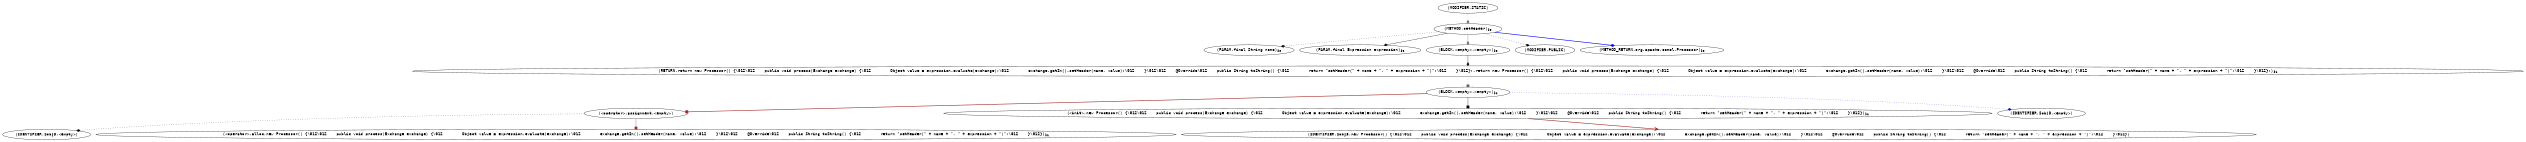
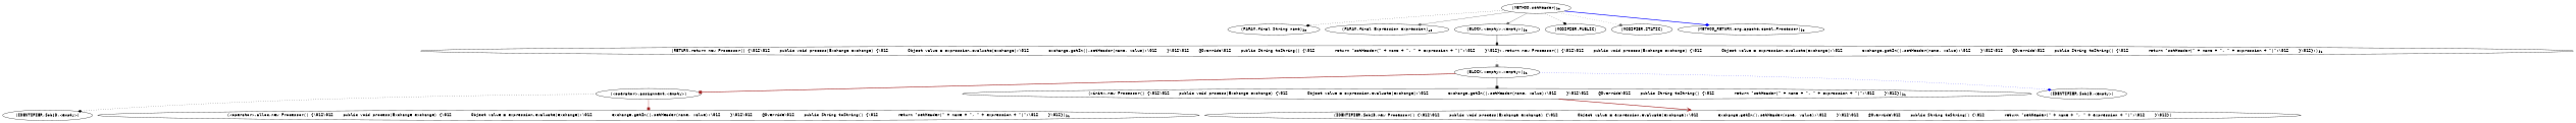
  digraph {
    fontname="DejaVu Sans Mono"
    node [fontname="DejaVu Sans Mono"]
    edge [arrowhead=diamond color=black fontname="DejaVu Sans Mono" style=dotted]
    n1 [label=<(METHOD,setHeader)<SUB>90</SUB>>]
    n2 [label=<(PARAM,final String name)<SUB>90</SUB>>]
-   n3 [label=<(PARAM,final Expression expression)<SUB>90</SUB>>]
+   n3 [label=<(PARAM,final Expression expression)<SUB>40</SUB>>]
    n4 [label=<(BLOCK,&lt;empty&gt;,&lt;empty&gt;)<SUB>90</SUB>>]
    n5 [label=<(MODIFIER,PUBLIC)>]
    n6 [label=<(MODIFIER,STATIC)>]
    n7 [label=<(METHOD_RETURN,org.apache.camel.Processor)<SUB>90</SUB>>]
    n8 [label=<(RETURN,return new Processor() {\012\012    public void process(Exchange exchange) {\012        Object value = expression.evaluate(exchange);\012        exchange.getIn().setHeader(name, value);\012    }\012\012    @Override\012    public String toString() {\012        return &quot;setHeader(&quot; + name + &quot;, &quot; + expression + &quot;)&quot;;\012    }\012};,return new Processor() {\012\012    public void process(Exchange exchange) {\012        Object value = expression.evaluate(exchange);\012        exchange.getIn().setHeader(name, value);\012    }\012\012    @Override\012    public String toString() {\012        return &quot;setHeader(&quot; + name + &quot;, &quot; + expression + &quot;)&quot;;\012    }\012};)<SUB>91</SUB>>]
    n9 [label=<(BLOCK,&lt;empty&gt;,&lt;empty&gt;)<SUB>91</SUB>>]
    n10 [label=<(&lt;operator&gt;.assignment,&lt;empty&gt;)>]
    n11 [label=<(&lt;init&gt;,new Processor() {\012\012    public void process(Exchange exchange) {\012        Object value = expression.evaluate(exchange);\012        exchange.getIn().setHeader(name, value);\012    }\012\012    @Override\012    public String toString() {\012        return &quot;setHeader(&quot; + name + &quot;, &quot; + expression + &quot;)&quot;;\012    }\012})<SUB>91</SUB>>]
    n12 [label=<(IDENTIFIER,$obj3,&lt;empty&gt;)>]
    n13 [label=<(IDENTIFIER,$obj3,&lt;empty&gt;)>]
    n14 [label=<(&lt;operator&gt;.alloc,new Processor() {\012\012    public void process(Exchange exchange) {\012        Object value = expression.evaluate(exchange);\012        exchange.getIn().setHeader(name, value);\012    }\012\012    @Override\012    public String toString() {\012        return &quot;setHeader(&quot; + name + &quot;, &quot; + expression + &quot;)&quot;;\012    }\012})<SUB>91</SUB>>]
    n15 [label=<(IDENTIFIER,$obj3,new Processor() {\012\012    public void process(Exchange exchange) {\012        Object value = expression.evaluate(exchange);\012        exchange.getIn().setHeader(name, value);\012    }\012\012    @Override\012    public String toString() {\012        return &quot;setHeader(&quot; + name + &quot;, &quot; + expression + &quot;)&quot;;\012    }\012})>]
    n1 -> n2
-   n1 -> n3 [style=solid]
+   n1 -> n3 [color=gray40 style=solid]
    n1 -> n4 [color=gray40 style=solid]
    n1 -> n5
-   n6 -> n1 [color=gray40]
+   n1 -> n6 [color=gray40]
    n1 -> n7 [color=blue style=bold]
    n4 -> n8 [style=solid]
    n8 -> n9 [arrowhead=box color=gray40]
    n9 -> n10 [arrowhead=box color=brown style=bold]
    n9 -> n11 [arrowhead=box style=solid]
    n9 -> n12 [color=blue]
    n10 -> n13
    n10 -> n14 [arrowhead=box color=brown style=solid]
    n11 -> n15 [arrowhead=vee color=brown style=bold]
  }
